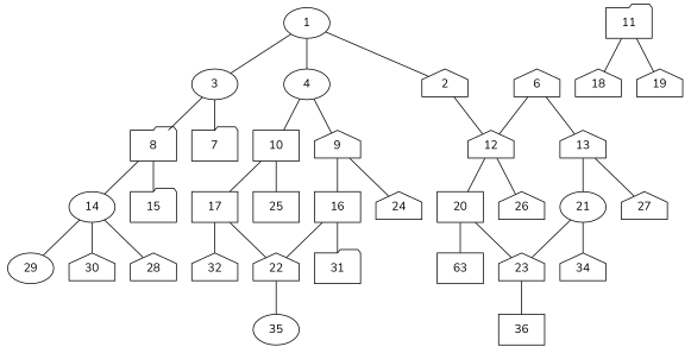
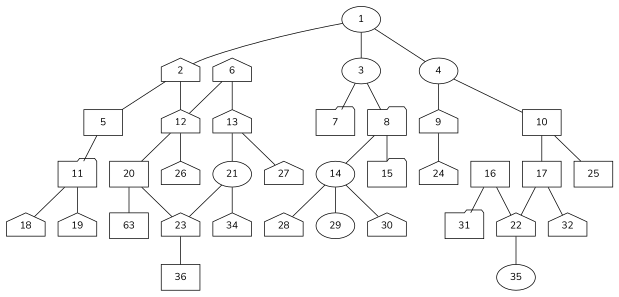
  graph {
    fontname=Nunito
    node [chem=C fontname=Nunito shape=house]
    edge [fontname=Nunito valence=1]
    1 [shape=ellipse]
    2
    3 [shape=ellipse]
    4 [shape=ellipse]
+   5 [shape=box]
    12
    7 [chem=O shape=folder]
    8 [shape=folder]
    9
    10 [shape=box]
    11 [chem=N shape=folder]
    6
    13
    14 [shape=ellipse]
    15 [chem=O shape=folder]
    16 [shape=box]
    24 [chem=H]
    17 [shape=box]
    25 [chem=H shape=box]
    18 [chem=O]
    19 [chem=O]
    20 [shape=box]
    26 [chem=H]
    21 [shape=ellipse]
    27 [chem=H]
    28 [chem=H]
    29 [chem=H shape=ellipse]
    30 [chem=H]
    22
    31 [chem=H shape=folder]
    32 [chem=H]
    23
    n33 [chem=H label=63 shape=box]
    34 [chem=H]
    35 [chem=H shape=ellipse]
    36 [chem=H shape=box]
    1 -- 2
    1 -- 3 [valence=2]
    1 -- 4
+   2 -- 5 [valence=2]
    2 -- 12
    3 -- 7
    3 -- 8
    4 -- 9
    4 -- 10 [valence=2]
+   5 -- 11
    12 -- 20
    12 -- 26
    8 -- 14
    8 -- 15 [valence=2]
-   9 -- 16 [valence=2]
    9 -- 24
    10 -- 17
    10 -- 25
    11 -- 18 [valence=2]
    11 -- 19
    6 -- 12 [valence=2]
    6 -- 13
    13 -- 21 [valence=2]
    13 -- 27
    14 -- 28
    14 -- 29
    14 -- 30
    16 -- 22
    16 -- 31
    17 -- 22 [valence=2]
    17 -- 32
    20 -- 23 [valence=2]
    20 -- n33
    21 -- 23
    21 -- 34
    22 -- 35
    23 -- 36
  }
